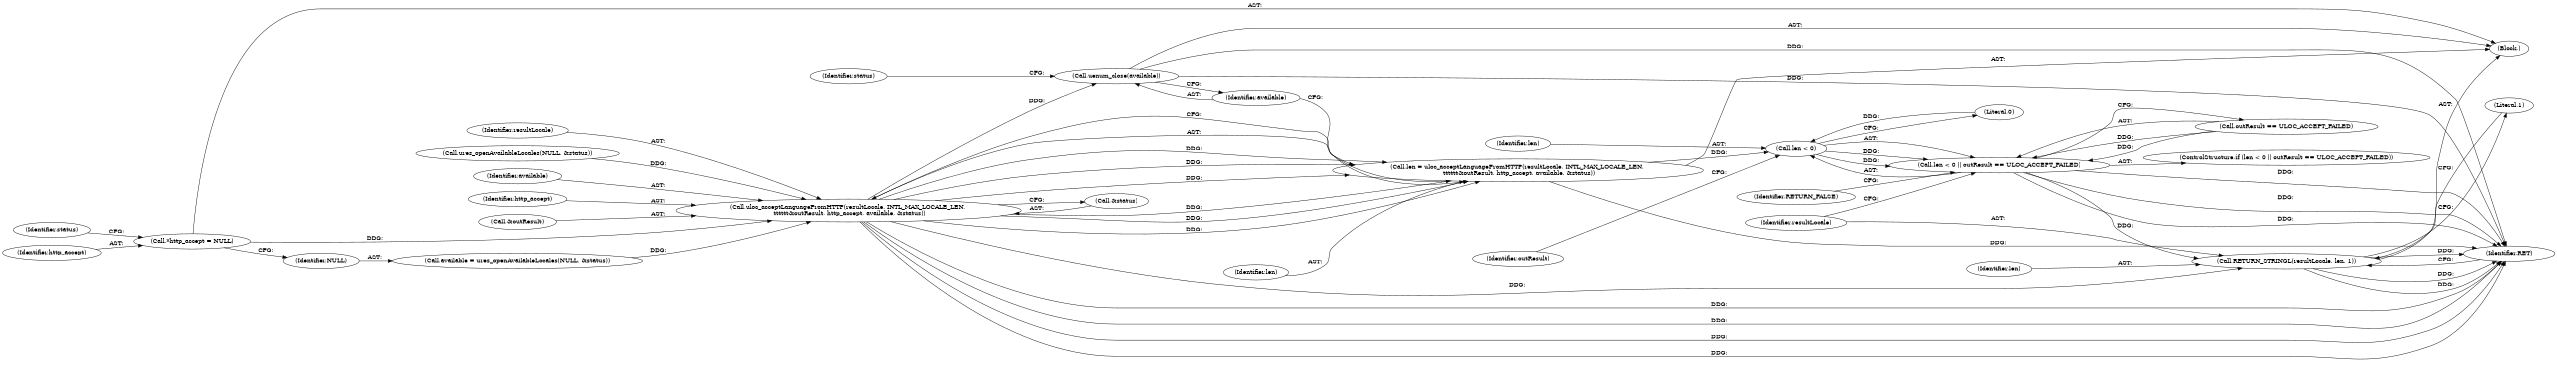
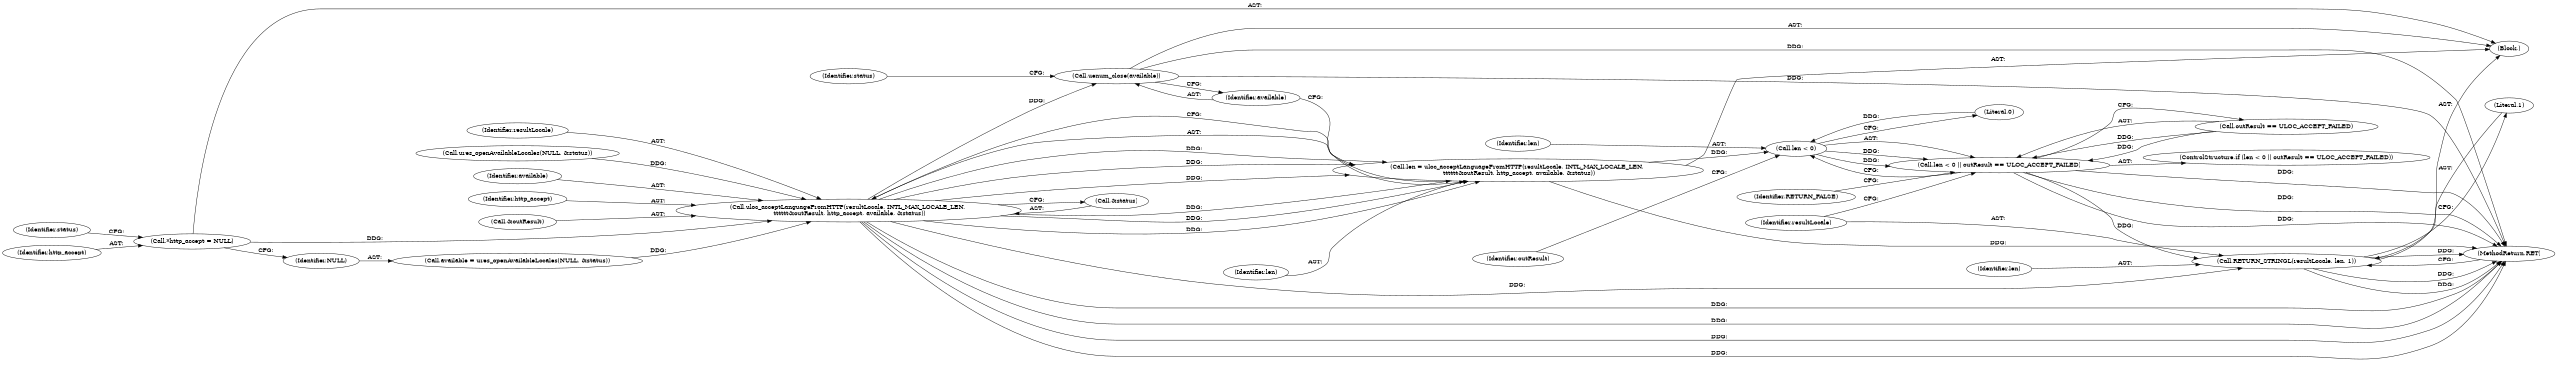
  digraph {
    rankdir=LR
    n1 [label="(Call,*http_accept = NULL)"]
    n2 [label="(Call,uloc_acceptLanguageFromHTTP(resultLocale, INTL_MAX_LOCALE_LEN, \n \t\t\t\t\t\t&outResult, http_accept, available, &status))"]
    n3 [label="(Block,)"]
    n4 [label="(Identifier,NULL)"]
    n5 [label="(Call,len = uloc_acceptLanguageFromHTTP(resultLocale, INTL_MAX_LOCALE_LEN, \n \t\t\t\t\t\t&outResult, http_accept, available, &status))"]
    n6 [label="(Call,RETURN_STRINGL(resultLocale, len, 1))"]
    n7 [label="(Call,uenum_close(available))"]
-   n8 [label="(Identifier,RET)"]
+   n8 [label="(MethodReturn,RET)"]
    n9 [label="(Call,&status)"]
    n10 [label="(Call,available = ures_openAvailableLocales(NULL, &status))"]
    n11 [label="(Call,len < 0)"]
    n12 [label="(Literal,1)"]
    n13 [label="(Identifier,available)"]
    n14 [label="(Call,len < 0 || outResult == ULOC_ACCEPT_FAILED)"]
    n15 [label="(Literal,0)"]
    n16 [label="(Call,outResult == ULOC_ACCEPT_FAILED)"]
    n17 [label="(ControlStructure,if (len < 0 || outResult == ULOC_ACCEPT_FAILED))"]
    n18 [label="(Identifier,resultLocale)"]
    n19 [label="(Identifier,status)"]
    n20 [label="(Identifier,http_accept)"]
    n21 [label="(Call,ures_openAvailableLocales(NULL, &status))"]
    n22 [label="(Identifier,status)"]
    n23 [label="(Identifier,available)"]
    n24 [label="(Identifier,RETURN_FALSE)"]
    n25 [label="(Identifier,len)"]
    n26 [label="(Identifier,outResult)"]
    n27 [label="(Identifier,http_accept)"]
    n28 [label="(Identifier,len)"]
    n29 [label="(Identifier,resultLocale)"]
    n30 [label="(Identifier,len)"]
    n31 [label="(Call,&outResult)"]
    n1 -> n2 [label="DDG: "]
    n1 -> n3 [label="AST: "]
    n1 -> n4 [label="CFG: "]
    n2 -> n5 [label="AST: "]
    n2 -> n5 [label="DDG: "]
    n2 -> n5 [label="DDG: "]
    n2 -> n5 [label="DDG: "]
    n2 -> n5 [label="DDG: "]
    n2 -> n5 [label="DDG: "]
    n2 -> n5 [label="DDG: "]
    n2 -> n6 [label="DDG: "]
    n2 -> n7 [label="DDG: "]
    n2 -> n8 [label="DDG: "]
    n2 -> n8 [label="DDG: "]
    n2 -> n8 [label="DDG: "]
    n2 -> n8 [label="DDG: "]
    n2 -> n9 [label="CFG: "]
    n4 -> n10 [label="AST: "]
    n5 -> n2 [label="CFG: "]
    n5 -> n3 [label="AST: "]
    n5 -> n8 [label="DDG: "]
    n5 -> n11 [label="DDG: "]
    n6 -> n3 [label="AST: "]
    n6 -> n8 [label="DDG: "]
    n6 -> n8 [label="DDG: "]
    n6 -> n8 [label="DDG: "]
    n6 -> n12 [label="CFG: "]
    n7 -> n3 [label="AST: "]
    n7 -> n8 [label="DDG: "]
    n7 -> n8 [label="DDG: "]
    n7 -> n13 [label="CFG: "]
    n8 -> n6 [label="CFG: "]
    n9 -> n2 [label="AST: "]
    n10 -> n2 [label="DDG: "]
    n11 -> n14 [label="AST: "]
    n11 -> n14 [label="DDG: "]
    n11 -> n14 [label="DDG: "]
    n11 -> n15 [label="CFG: "]
-   n12 -> n6 [label="CFG: "]
+   n12 -> n6 [label="AST: "]
    n13 -> n5 [label="CFG: "]
    n13 -> n7 [label="AST: "]
    n14 -> n6 [label="DDG: "]
    n14 -> n8 [label="DDG: "]
    n14 -> n8 [label="DDG: "]
    n14 -> n8 [label="DDG: "]
-   n14 -> n11 [label="AST: "]
+   n14 -> n11 [label="CFG: "]
    n14 -> n16 [label="CFG: "]
    n14 -> n17 [label="AST: "]
    n15 -> n11 [label="DDG: "]
    n16 -> n14 [label="AST: "]
    n16 -> n14 [label="DDG: "]
    n16 -> n14 [label="DDG: "]
    n18 -> n2 [label="AST: "]
    n19 -> n1 [label="CFG: "]
    n20 -> n1 [label="AST: "]
    n21 -> n2 [label="DDG: "]
    n22 -> n7 [label="CFG: "]
    n23 -> n2 [label="AST: "]
    n24 -> n14 [label="CFG: "]
    n25 -> n5 [label="AST: "]
    n26 -> n11 [label="CFG: "]
    n27 -> n2 [label="AST: "]
    n28 -> n6 [label="AST: "]
    n29 -> n6 [label="AST: "]
    n29 -> n14 [label="CFG: "]
    n30 -> n11 [label="AST: "]
    n31 -> n2 [label="AST: "]
  }
